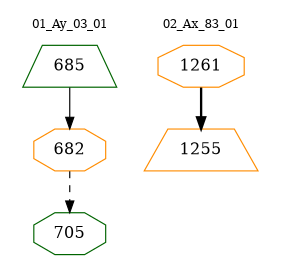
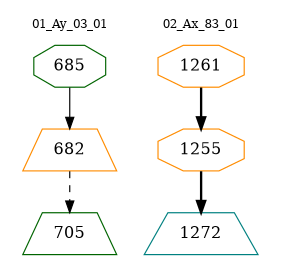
  digraph {
    node [color=darkorange shape=trapezium]
    edge [color=black style=bold]
-   n1 [color=darkgreen label=685]
-   n2 [label=682 shape=octagon]
-   n3 [color=darkgreen label=705 shape=octagon]
+   n1 [color=darkgreen label=685 shape=octagon]
+   n2 [label=682]
+   n3 [color=darkgreen label=705]
    n4 [label=1261 shape=octagon]
-   n5 [label=1255]
+   n5 [label=1255 shape=octagon]
+   n6 [color=teal label=1272]
    subgraph cluster_1 {
      color=white
      fontsize=10
      label="01_Ay_03_01"
      n1
      n2
      n3
    }
    subgraph cluster_2 {
      color=white
      fontsize=10
      label="02_Ax_83_01"
      n4
      n5
+     n6
    }
    n1 -> n2 [style=solid]
    n2 -> n3 [style=dashed]
    n4 -> n5
+   n5 -> n6
  }
